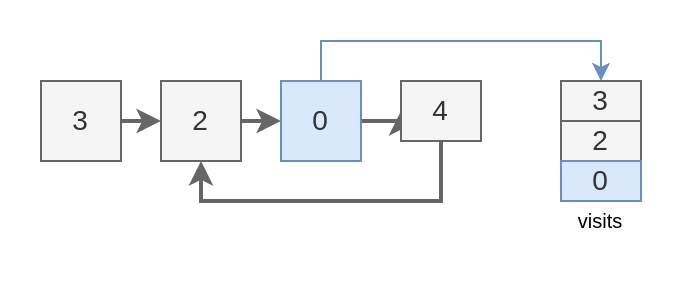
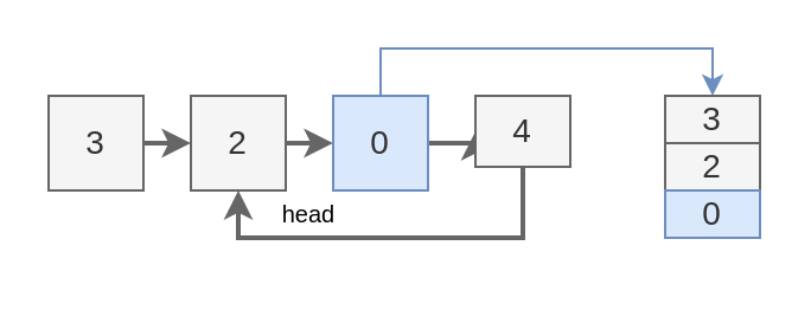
  <mxCell id="0" />
  <mxCell id="1" parent="0" />
  <mxCell id="2" style="edgeStyle=orthogonalEdgeStyle;rounded=0;orthogonalLoop=1;jettySize=auto;html=1;exitX=1;exitY=0.5;exitDx=0;exitDy=0;entryX=0;entryY=0.5;entryDx=0;entryDy=0;fillColor=#f5f5f5;strokeColor=#666666;strokeWidth=2;" parent="1" source="4" target="6" edge="1"><mxGeometry relative="1" as="geometry" /></mxCell>
  <mxCell id="3" style="edgeStyle=orthogonalEdgeStyle;rounded=0;orthogonalLoop=1;jettySize=auto;html=1;exitX=0.5;exitY=0;exitDx=0;exitDy=0;entryX=0.5;entryY=0;entryDx=0;entryDy=0;fillColor=#dae8fc;strokeColor=#6c8ebf;" parent="1" source="8" target="12" edge="1"><mxGeometry relative="1" as="geometry"><Array as="points"><mxPoint x="160" y="20" /><mxPoint x="300" y="20" /></Array></mxGeometry></mxCell>
  <mxCell id="4" value="3" style="text;html=1;align=center;verticalAlign=middle;whiteSpace=wrap;rounded=0;fillColor=#f5f5f5;strokeColor=#666666;fontSize=14;fontColor=#333333;" parent="1" vertex="1"><mxGeometry x="20" y="40" width="40" height="40" as="geometry" /></mxCell>
  <mxCell id="5" style="edgeStyle=orthogonalEdgeStyle;rounded=0;orthogonalLoop=1;jettySize=auto;html=1;exitX=1;exitY=0.5;exitDx=0;exitDy=0;entryX=0;entryY=0.5;entryDx=0;entryDy=0;fillColor=#f5f5f5;strokeColor=#666666;strokeWidth=2;" parent="1" source="6" target="8" edge="1"><mxGeometry relative="1" as="geometry"><mxPoint x="160" y="60" as="sourcePoint" /></mxGeometry></mxCell>
  <mxCell id="6" value="2" style="text;html=1;align=center;verticalAlign=middle;whiteSpace=wrap;rounded=0;fillColor=#f5f5f5;strokeColor=#666666;fontSize=14;fontColor=#333333;" parent="1" vertex="1"><mxGeometry x="80" y="40" width="40" height="40" as="geometry" /></mxCell>
  <mxCell id="7" style="edgeStyle=orthogonalEdgeStyle;rounded=0;orthogonalLoop=1;jettySize=auto;html=1;exitX=1;exitY=0.5;exitDx=0;exitDy=0;entryX=0;entryY=0.5;entryDx=0;entryDy=0;fillColor=#f5f5f5;strokeColor=#666666;strokeWidth=2;" parent="1" source="8" target="10" edge="1"><mxGeometry relative="1" as="geometry" /></mxCell>
  <mxCell id="8" value="0" style="text;html=1;align=center;verticalAlign=middle;whiteSpace=wrap;rounded=0;fillColor=#dae8fc;strokeColor=#6c8ebf;fontSize=14;fontColor=#333333;" parent="1" vertex="1"><mxGeometry x="140" y="40" width="40" height="40" as="geometry" /></mxCell>
  <mxCell id="9" style="edgeStyle=orthogonalEdgeStyle;rounded=0;orthogonalLoop=1;jettySize=auto;html=1;exitX=0.5;exitY=1;exitDx=0;exitDy=0;entryX=0.5;entryY=1;entryDx=0;entryDy=0;strokeWidth=2;fillColor=#f5f5f5;strokeColor=#666666;" parent="1" source="10" target="6" edge="1"><mxGeometry relative="1" as="geometry" /></mxCell>
  <mxCell id="10" value="4" style="text;html=1;align=center;verticalAlign=middle;whiteSpace=wrap;rounded=0;fillColor=#f5f5f5;strokeColor=#666666;fontSize=14;fontColor=#333333;" parent="1" vertex="1"><mxGeometry x="200" y="40" width="40" height="30" as="geometry" /></mxCell>
+ <mxCell id="11" value="head" style="text;html=1;align=center;verticalAlign=middle;whiteSpace=wrap;rounded=0;fontSize=10;" parent="1" vertex="1"><mxGeometry x="20" y="80" width="220" height="20" as="geometry" /></mxCell>
  <mxCell id="12" value="3" style="text;html=1;align=center;verticalAlign=middle;whiteSpace=wrap;rounded=0;fillColor=#f5f5f5;strokeColor=#666666;fontSize=14;fontColor=#333333;" parent="1" vertex="1"><mxGeometry x="280" y="40" width="40" height="20" as="geometry" /></mxCell>
  <mxCell id="13" value="2" style="text;html=1;align=center;verticalAlign=middle;whiteSpace=wrap;rounded=0;fillColor=#f5f5f5;strokeColor=#666666;fontSize=14;fontColor=#333333;" parent="1" vertex="1"><mxGeometry x="280" y="60" width="40" height="20" as="geometry" /></mxCell>
  <mxCell id="14" value="0" style="text;html=1;align=center;verticalAlign=middle;whiteSpace=wrap;rounded=0;fillColor=#dae8fc;strokeColor=#6c8ebf;fontSize=14;fontColor=#333333;" parent="1" vertex="1"><mxGeometry x="280" y="80" width="40" height="20" as="geometry" /></mxCell>
- <mxCell id="15" value="visits" style="text;html=1;align=center;verticalAlign=middle;whiteSpace=wrap;rounded=0;fontSize=10;" parent="1" vertex="1"><mxGeometry x="280" y="100" width="40" height="20" as="geometry" /></mxCell>
